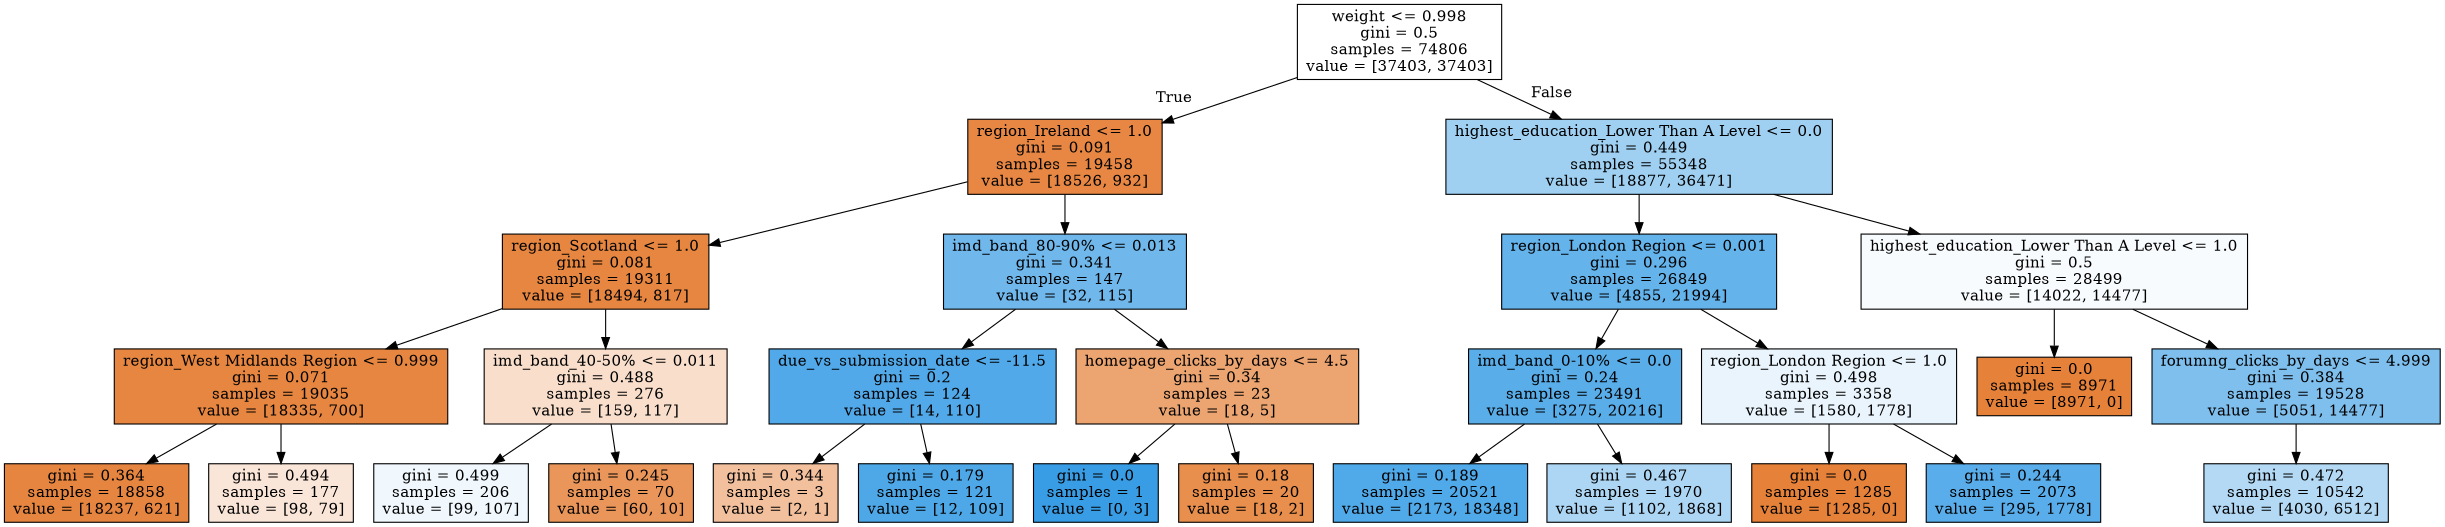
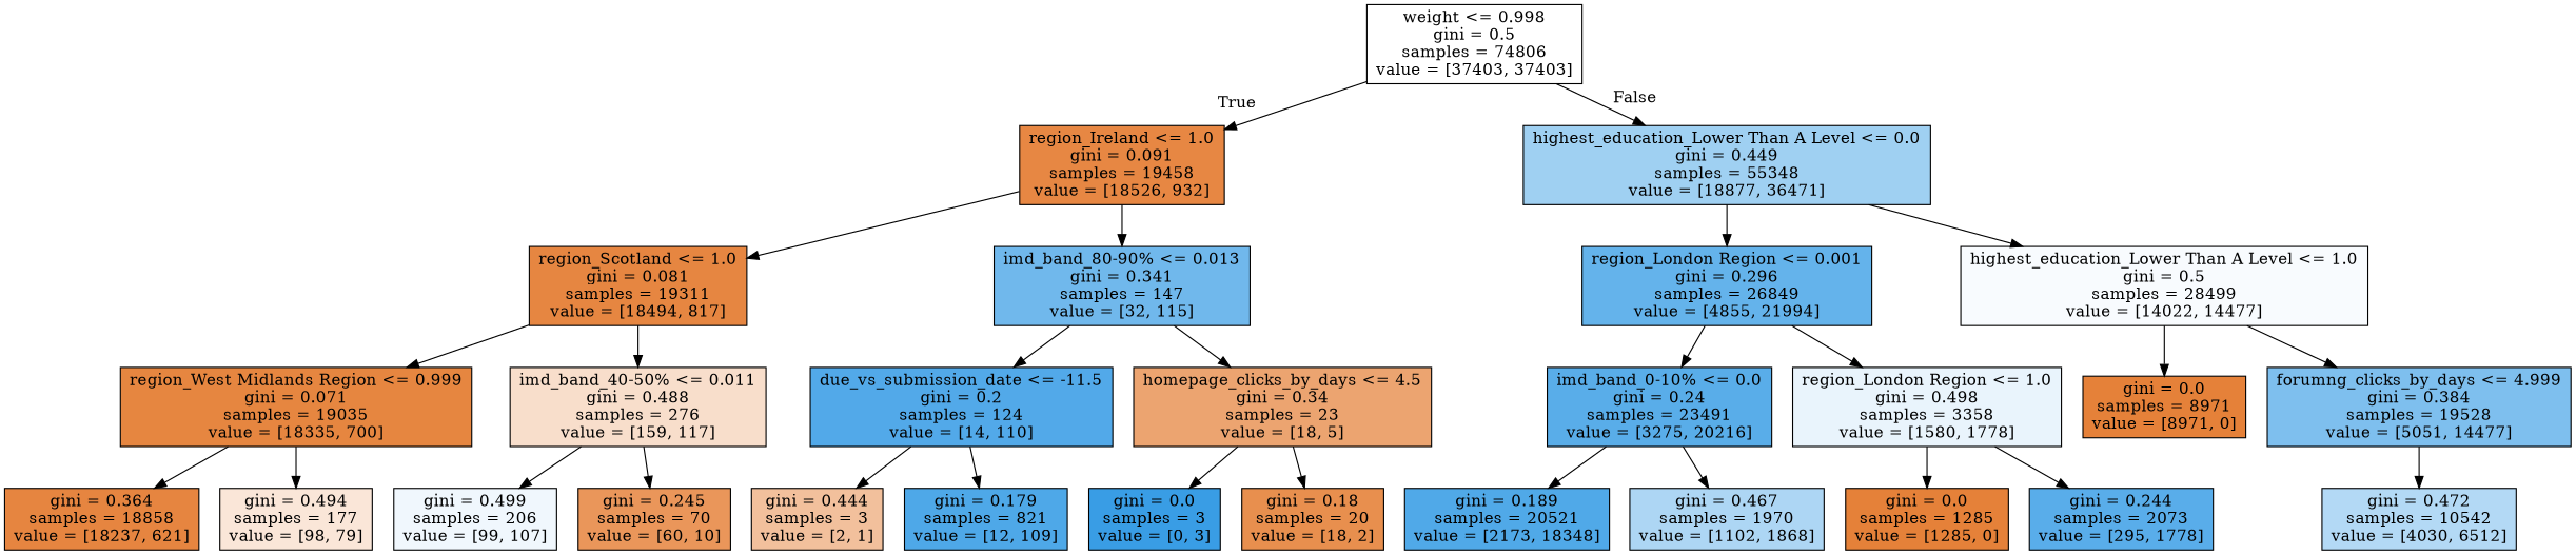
  digraph {
    node [color=black fillcolor="#e58139ff" shape=box style=filled]
    n1 [fillcolor="#e5813900" label="weight <= 0.998\ngini = 0.5\nsamples = 74806\nvalue = [37403, 37403]"]
    n2 [fillcolor="#e58139f2" label="region_Ireland <= 1.0\ngini = 0.091\nsamples = 19458\nvalue = [18526, 932]"]
    n3 [fillcolor="#399de57b" label="highest_education_Lower Than A Level <= 0.0\ngini = 0.449\nsamples = 55348\nvalue = [18877, 36471]"]
    n4 [fillcolor="#e58139f4" label="region_Scotland <= 1.0\ngini = 0.081\nsamples = 19311\nvalue = [18494, 817]"]
    n5 [fillcolor="#399de5b8" label="imd_band_80-90% <= 0.013\ngini = 0.341\nsamples = 147\nvalue = [32, 115]"]
    n6 [fillcolor="#399de5c7" label="region_London Region <= 0.001\ngini = 0.296\nsamples = 26849\nvalue = [4855, 21994]"]
    n7 [fillcolor="#399de508" label="highest_education_Lower Than A Level <= 1.0\ngini = 0.5\nsamples = 28499\nvalue = [14022, 14477]"]
    n8 [fillcolor="#e58139f5" label="region_West Midlands Region <= 0.999\ngini = 0.071\nsamples = 19035\nvalue = [18335, 700]"]
    n9 [fillcolor="#e5813943" label="imd_band_40-50% <= 0.011\ngini = 0.488\nsamples = 276\nvalue = [159, 117]"]
    n10 [fillcolor="#399de5df" label="due_vs_submission_date <= -11.5\ngini = 0.2\nsamples = 124\nvalue = [14, 110]"]
    n11 [fillcolor="#e58139b8" label="homepage_clicks_by_days <= 4.5\ngini = 0.34\nsamples = 23\nvalue = [18, 5]"]
    n12 [fillcolor="#e58139f6" label="gini = 0.364\nsamples = 18858\nvalue = [18237, 621]"]
    n13 [fillcolor="#e5813931" label="gini = 0.494\nsamples = 177\nvalue = [98, 79]"]
    n14 [fillcolor="#399de513" label="gini = 0.499\nsamples = 206\nvalue = [99, 107]"]
    n15 [fillcolor="#e58139d4" label="gini = 0.245\nsamples = 70\nvalue = [60, 10]"]
-   n16 [fillcolor="#e581397f" label="gini = 0.344\nsamples = 3\nvalue = [2, 1]"]
-   n17 [fillcolor="#399de5e3" label="gini = 0.179\nsamples = 121\nvalue = [12, 109]"]
-   n18 [fillcolor="#399de5ff" label="gini = 0.0\nsamples = 1\nvalue = [0, 3]"]
+   n16 [fillcolor="#e581397f" label="gini = 0.444\nsamples = 3\nvalue = [2, 1]"]
+   n17 [fillcolor="#399de5e3" label="gini = 0.179\nsamples = 821\nvalue = [12, 109]"]
+   n18 [fillcolor="#399de5ff" label="gini = 0.0\nsamples = 3\nvalue = [0, 3]"]
    n19 [fillcolor="#e58139e3" label="gini = 0.18\nsamples = 20\nvalue = [18, 2]"]
    n20 [fillcolor="#399de5d6" label="imd_band_0-10% <= 0.0\ngini = 0.24\nsamples = 23491\nvalue = [3275, 20216]"]
    n21 [fillcolor="#399de51c" label="region_London Region <= 1.0\ngini = 0.498\nsamples = 3358\nvalue = [1580, 1778]"]
    n22 [label="gini = 0.0\nsamples = 8971\nvalue = [8971, 0]"]
    n23 [fillcolor="#399de5a6" label="forumng_clicks_by_days <= 4.999\ngini = 0.384\nsamples = 19528\nvalue = [5051, 14477]"]
    n24 [fillcolor="#399de5e1" label="gini = 0.189\nsamples = 20521\nvalue = [2173, 18348]"]
    n25 [fillcolor="#399de569" label="gini = 0.467\nsamples = 1970\nvalue = [1102, 1868]"]
    n26 [label="gini = 0.0\nsamples = 1285\nvalue = [1285, 0]"]
    n27 [fillcolor="#399de5d5" label="gini = 0.244\nsamples = 2073\nvalue = [295, 1778]"]
    n28 [fillcolor="#399de561" label="gini = 0.472\nsamples = 10542\nvalue = [4030, 6512]"]
    n1 -> n2 [headlabel=True labelangle=45 labeldistance=2.5]
    n1 -> n3 [headlabel=False labelangle=-45 labeldistance=2.5]
    n2 -> n4
    n2 -> n5
    n3 -> n6
    n3 -> n7
    n4 -> n8
    n4 -> n9
    n5 -> n10
    n5 -> n11
    n6 -> n20
    n6 -> n21
    n7 -> n22
    n7 -> n23
    n8 -> n12
    n8 -> n13
    n9 -> n14
    n9 -> n15
    n10 -> n16
    n10 -> n17
    n11 -> n18
    n11 -> n19
    n20 -> n24
    n20 -> n25
    n21 -> n26
    n21 -> n27
    n23 -> n28
  }
